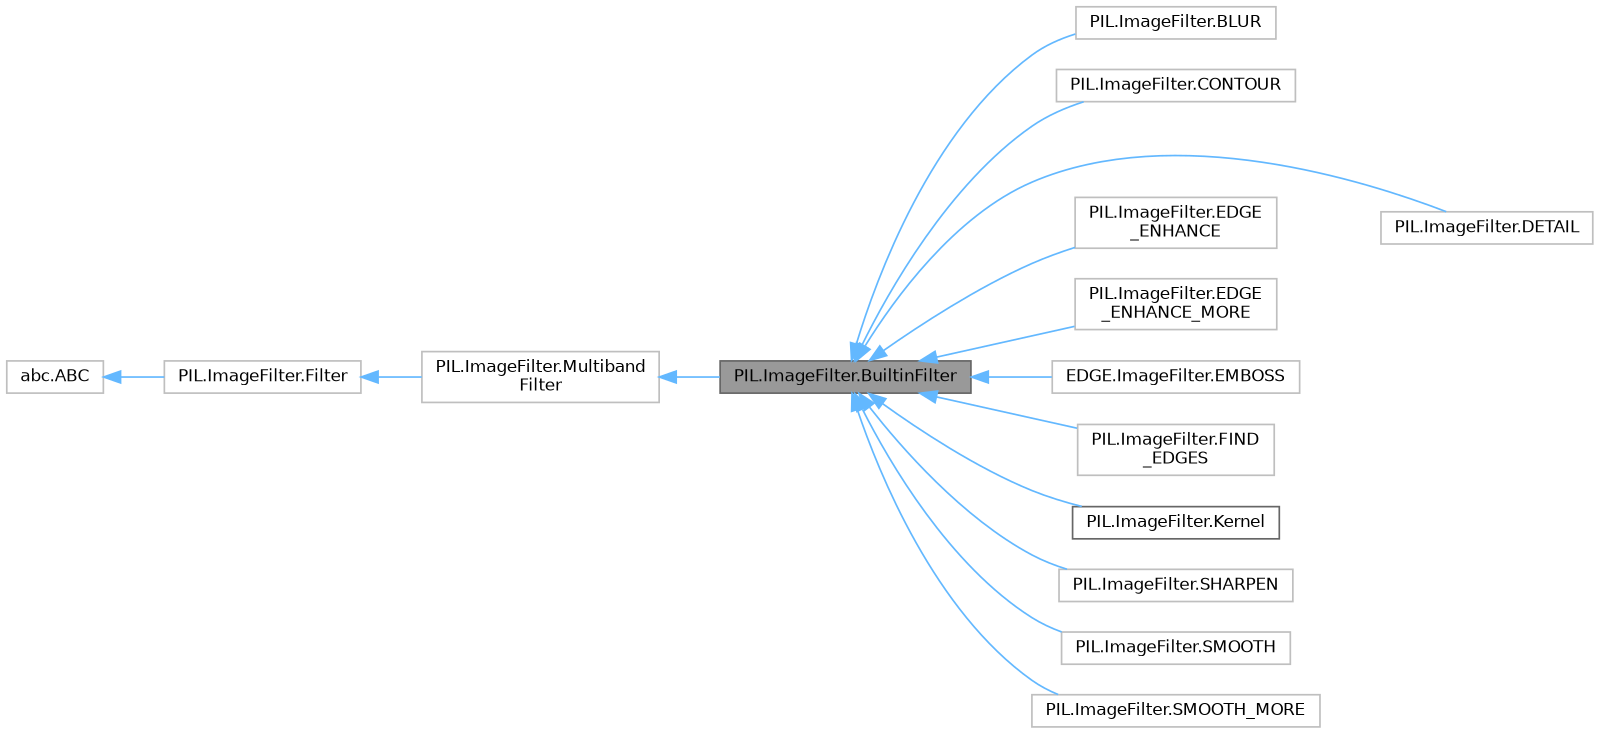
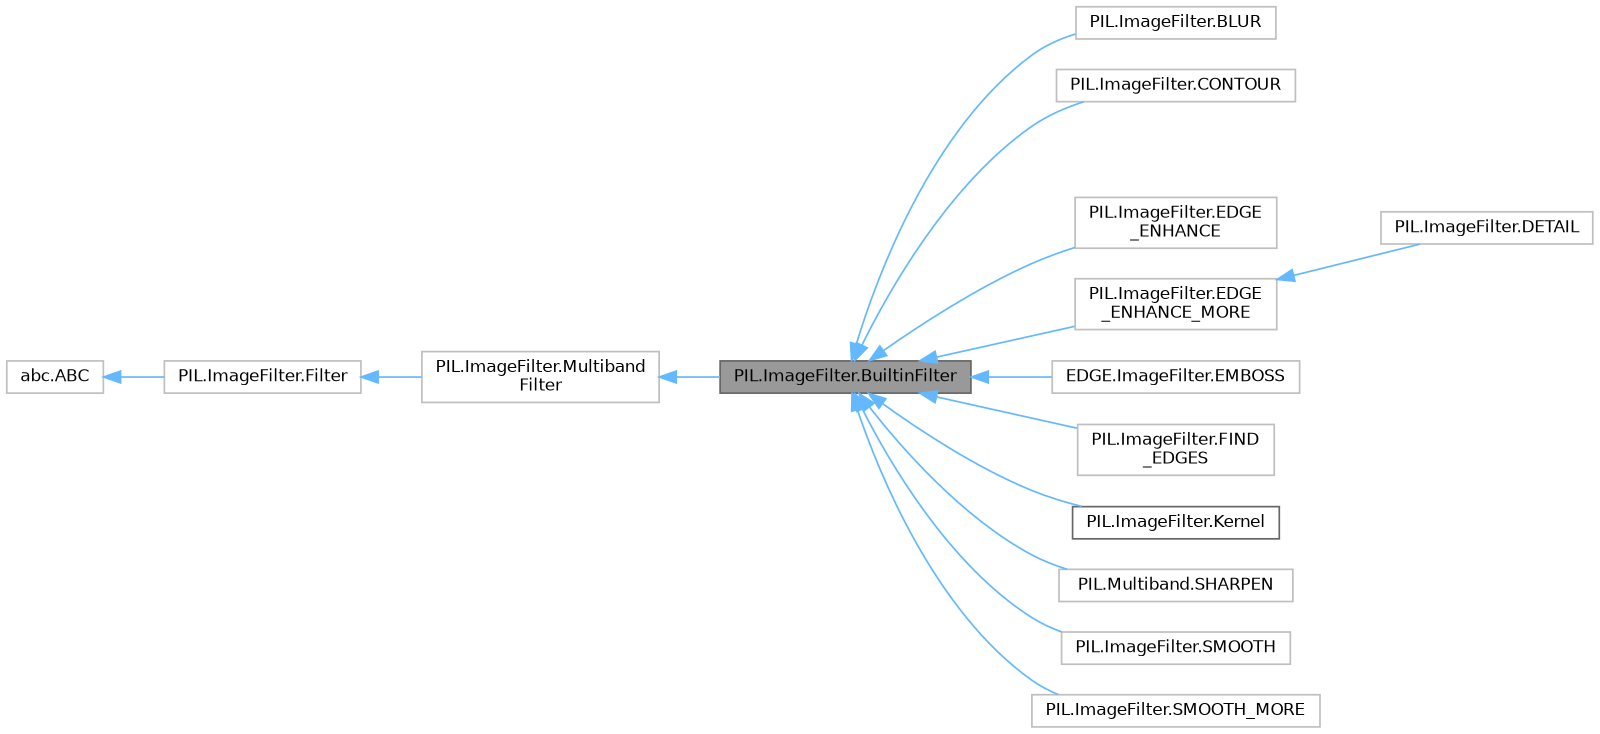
  digraph {
    rankdir=LR
    node [color=grey75 fillcolor=white fontname=Helvetica fontsize=10 shape=box style=filled]
    edge [color=steelblue1 dir=back fontname=Helvetica fontsize=10 labelfontname=Helvetica labelfontsize=10 style=solid]
    n1 [color=gray40 fillcolor=grey60 fontcolor=black height=0.2 label="PIL.ImageFilter.BuiltinFilter" width=0.4]
    n2 [height=0.2 label="PIL.ImageFilter.BLUR" width=0.4]
    n3 [height=0.2 label="PIL.ImageFilter.CONTOUR" width=0.4]
    n4 [height=0.2 label="PIL.ImageFilter.DETAIL" width=0.4]
    n5 [height=0.2 label="PIL.ImageFilter.EDGE\l_ENHANCE" width=0.4]
    n6 [height=0.2 label="PIL.ImageFilter.EDGE\l_ENHANCE_MORE" width=0.4]
    n7 [height=0.2 label="EDGE.ImageFilter.EMBOSS" width=0.4]
    n8 [height=0.2 label="PIL.ImageFilter.FIND\l_EDGES" width=0.4]
    n9 [color=gray40 height=0.2 label="PIL.ImageFilter.Kernel" width=0.4]
-   n10 [height=0.2 label="PIL.ImageFilter.SHARPEN" width=0.4]
+   n10 [height=0.2 label="PIL.Multiband.SHARPEN" width=0.4]
    n11 [height=0.2 label="PIL.ImageFilter.SMOOTH" width=0.4]
    n12 [height=0.2 label="PIL.ImageFilter.SMOOTH_MORE" width=0.4]
    n13 [height=0.2 label="PIL.ImageFilter.Multiband\lFilter" width=0.4]
    n14 [height=0.2 label="PIL.ImageFilter.Filter" width=0.4]
    n15 [height=0.2 label="abc.ABC" width=0.4]
    n1 -> n2
    n1 -> n3
-   n1 -> n4
+   n6 -> n4
    n1 -> n5
    n1 -> n6
    n1 -> n7
    n1 -> n8
    n1 -> n9
    n1 -> n10
    n1 -> n11
    n1 -> n12
    n13 -> n1
    n14 -> n13
    n15 -> n14
  }
